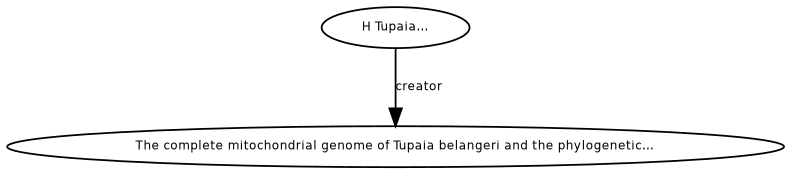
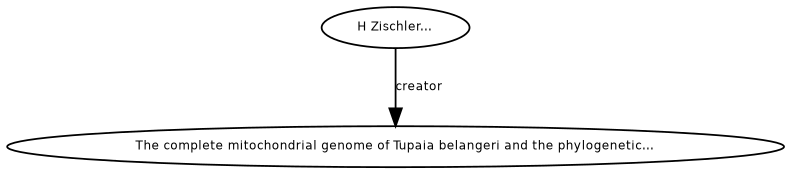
  digraph {
    node [fontname=Helvetica fontsize=7]
-   n1 [height=0.27433100247 label="H Tupaia..." width=0.27433100247]
+   n1 [height=0.27433100247 label="H Zischler..." width=0.27433100247]
    n2 [height=0.27433100247 label="The complete mitochondrial genome of Tupaia belangeri and the phylogenetic..." width=0.27433100247]
    n1 -> n2 [fontname=Helvetica fontsize=7 label=creator]
  }
